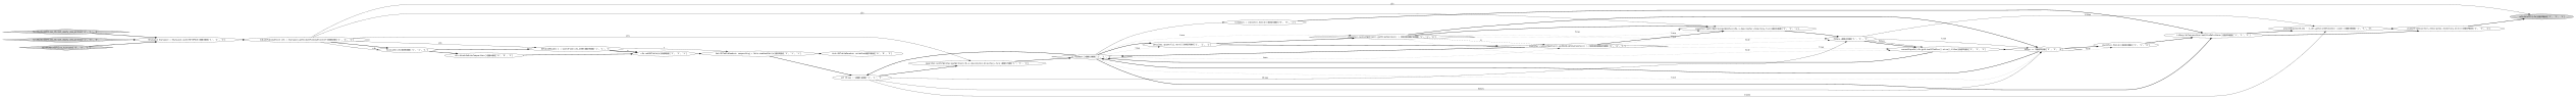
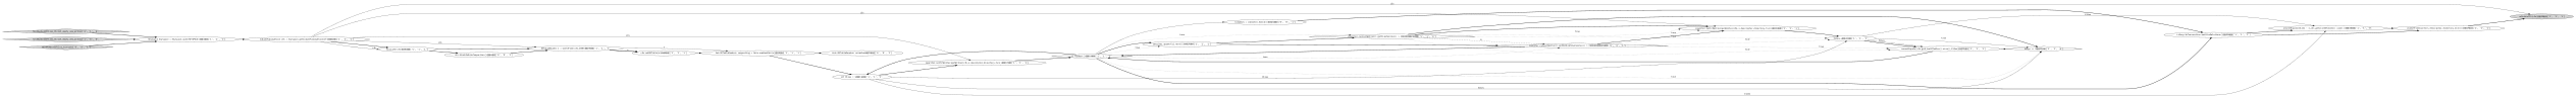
  digraph {
    fontname="IBM Plex Mono"
    rankdir=LR
    node [fillcolor=white fontname="IBM Plex Mono" shape=ellipse style=filled]
    edge [fontname="IBM Plex Mono" style=bold]
    n1 [label="ColumnFamilyStore cfs = keyspace.getColumnFamilyStore(CF)@@@4@@@['1', '1', '1']"]
    n2 [label="SSTableReader s = writeFile(cfs,1000)@@@7@@@['1', '1', '1']"]
    n3 [label="rewriter.switchWriter(getWriter(cfs,s.descriptor.directory,txn))@@@17@@@['1', '1', '1']"]
    n4 [label="rewriter.switchWriter(getWriter(cfs,s.descriptor.directory,txn))@@@21@@@['1', '1', '1']"]
    n5 [fillcolor=lightgray label="validateCFS(cfs)@@@30@@@['1', '1', '1']"]
    n6 [label="truncate(cfs)@@@5@@@['1', '1', '1']"]
    n7 [label="cfs.addSSTable(s)@@@8@@@['1', '1', '1']"]
    n8 [label="Set<SSTableReader> compacting = Sets.newHashSet(s)@@@9@@@['1', '1', '1']"]
    n9 [label="ci.hasNext()@@@18@@@['1', '1', '1']" shape=diamond]
    n10 [label="files++@@@22@@@['1', '1', '1']"]
    n11 [label="cfs.disableAutoCompaction()@@@6@@@['0', '0', '1']"]
-   n12 [label="rewriter.finish()@@@24@@@['1', '1', '0']"]
    n13 [label="LifecycleTransaction.waitForDeletions()@@@28@@@['1', '1', '1']"]
    n14 [label="assertEquals(files - 1,cfs.getLiveSSTables().size())@@@30@@@['1', '1', '0']"]
    n15 [label="assertFileCounts(s.descriptor.directory.list())@@@29@@@['1', '1', '1']"]
    n16 [label="files == 3@@@23@@@['1', '1', '0']" shape=diamond]
    n17 [label="int files = 1@@@11@@@['1', '1', '1']"]
    n18 [label="rewriter.append(ci.next())@@@19@@@['1', '1', '1']"]
    n19 [label="rewriter.currentWriter().getOnDiskFilePointer() > 25000000@@@20@@@['0', '0', '1']" shape=diamond]
    n20 [label="rewriter.currentWriter().getFilePointer() > 2500000@@@18@@@['1', '1', '0']" shape=diamond]
    n21 [label="sstables = rewriter.finish()@@@26@@@['0', '0', '1']"]
    n22 [label="List<SSTableReader> sstables@@@10@@@['0', '0', '1']"]
    n23 [fillcolor=lightgray label="testNumberOfFiles_finish_empty_new_writer['0', '1', '0']" shape=diamond]
    n24 [label="Keyspace keyspace = Keyspace.open(KEYSPACE)@@@3@@@['1', '1', '1']"]
    n25 [label="assertEquals(cfs.getLiveSSTables().size(),files)@@@23@@@['1', '1', '1']"]
    n26 [fillcolor=lightgray label="testNumberOfFiles_finish_empty_new_writer['1', '0', '0']" shape=diamond]
    n27 [fillcolor=lightgray label="testNumberOfFiles_truncate['0', '0', '1']" shape=diamond]
    n1 -> n2 [label=cfs style=solid]
    n1 -> n3 [label=cfs style=solid]
    n1 -> n4 [label=cfs style=solid]
    n1 -> n5 [label=cfs style=solid]
    n1 -> n6
    n1 -> n6 [label=cfs style=solid]
    n2 -> n7 [label=s style=solid]
    n2 -> n7
    n2 -> n8 [label=s style=solid]
    n3 -> n9
    n4 -> n10
    n6 -> n2
    n6 -> n11
    n7 -> n8
    n8 -> n17
    n8 -> n22
    n9 -> n13
    n9 -> n16 [label=true style=dotted]
    n9 -> n17
    n9 -> n18
    n9 -> n18 [label=true style=dotted]
    n9 -> n19 [label=true style=dotted]
    n9 -> n20 [label=true style=dotted]
    n9 -> n21 [style=solid]
    n10 -> n14 [label=files style=solid]
    n10 -> n16 [label=true style=solid]
    n10 -> n25 [label=files style=solid]
    n10 -> n25
-   n11 -> n7
-   n12 -> n13
+   n11 -> n2
    n13 -> n14
    n13 -> n15
    n14 -> n15
    n15 -> n5
-   n16 -> n9
-   n16 -> n12
-   n16 -> n12 [label=true style=dotted]
    n17 -> n3
    n17 -> n10 [label=files style=solid]
    n17 -> n14 [label=files style=solid]
    n17 -> n16 [label=files style=solid]
    n18 -> n19
    n18 -> n20
    n19 -> n4 [label=true style=dotted]
    n19 -> n4
    n19 -> n9
    n19 -> n10 [label=true style=dotted]
    n19 -> n25 [label=true style=dotted]
    n20 -> n4
    n20 -> n4 [label=true style=dotted]
    n20 -> n10 [label=true style=dotted]
    n20 -> n16
    n20 -> n19 [label=0 style=dashed]
    n20 -> n25 [label=true style=dotted]
    n21 -> n13
    n23 -> n24
    n24 -> n1
    n25 -> n9
    n25 -> n16
    n26 -> n24
    n27 -> n24
  }
